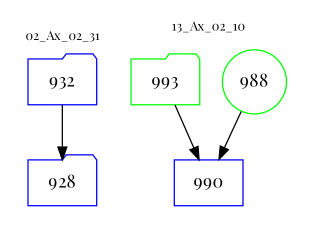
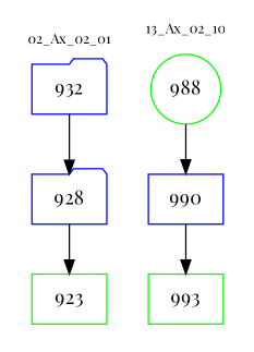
  digraph {
    fontname="Playfair Display"
    node [color=blue fontname="Playfair Display" shape=box]
    edge [color=black fontname="Playfair Display"]
    n1 [label=932 shape=folder]
    n2 [label=928 shape=folder]
+   n3 [color=green label=923]
    n4 [color=green label=988 shape=circle]
    n5 [label=990]
-   n6 [color=green label=993 shape=folder]
+   n6 [color=green label=993]
    subgraph cluster_1 {
      color=white
      fontsize=10
-     label="02_Ax_02_31"
+     label="02_Ax_02_01"
      n1
      n2
+     n3
    }
    subgraph cluster_2 {
      color=white
      fontsize=10
      label="13_Ax_02_10"
      n4
      n5
      n6
    }
    n1 -> n2
+   n2 -> n3
    n4 -> n5
-   n6 -> n5
+   n5 -> n6
  }
